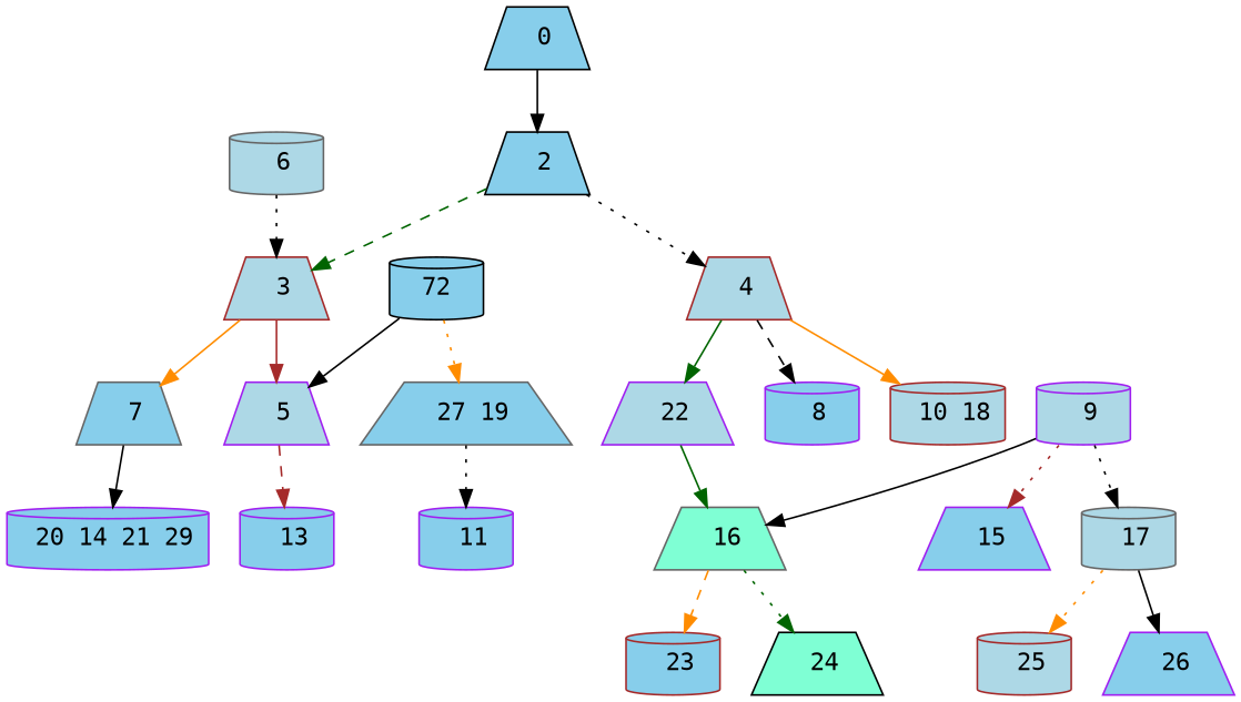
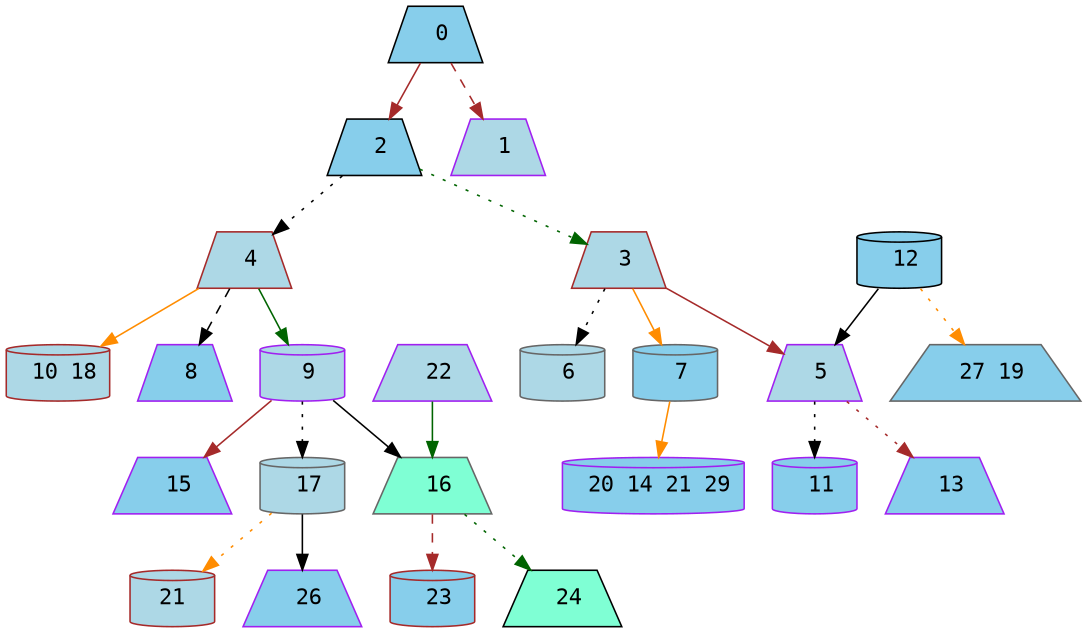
  digraph {
    fontname="DejaVu Sans Mono"
    node [color=purple fillcolor=skyblue fontname="DejaVu Sans Mono" shape=trapezium style=filled]
    edge [color=black fontname="DejaVu Sans Mono" style=solid]
    " 0" [color=black]
    " 2" [color=black]
+   " 1" [fillcolor=lightblue]
    " 3" [color=brown fillcolor=lightblue]
    " 4" [color=brown fillcolor=lightblue]
    " 5" [fillcolor=lightblue]
    " 6" [color=gray40 fillcolor=lightblue shape=cylinder]
-   " 7" [color=gray40]
-   " 8" [shape=cylinder]
+   " 7" [color=gray40 shape=cylinder]
+   " 8"
    " 9" [fillcolor=lightblue shape=cylinder]
    " 10 18" [color=brown fillcolor=lightblue shape=cylinder]
    " 11" [shape=cylinder]
-   " 13" [shape=cylinder]
+   " 13"
    " 20 14 21 29" [shape=cylinder]
    " 15"
    " 16" [color=gray40 fillcolor=aquamarine]
    " 17" [color=gray40 fillcolor=lightblue shape=cylinder]
-   " 12" [color=black shape=cylinder label=72]
+   " 12" [color=black shape=cylinder]
    " 27 19" [color=gray40]
    " 23" [color=brown shape=cylinder]
    " 24" [color=black fillcolor=aquamarine]
-   " 25" [color=brown fillcolor=lightblue shape=cylinder]
+   " 25" [color=brown fillcolor=lightblue shape=cylinder label=21]
    " 26"
    " 22" [fillcolor=lightblue]
-   " 0" -> " 2"
-   " 2" -> " 3" [color=darkgreen style=dashed]
+   " 0" -> " 2" [color=brown]
+   " 0" -> " 1" [color=brown style=dashed]
+   " 2" -> " 3" [color=darkgreen style=dotted]
    " 2" -> " 4" [style=dotted]
    " 3" -> " 5" [color=brown]
-   " 6" -> " 3" [style=dotted]
+   " 3" -> " 6" [style=dotted]
    " 3" -> " 7" [color=darkorange]
    " 4" -> " 8" [style=dashed]
-   " 4" -> " 22" [color=darkgreen]
+   " 4" -> " 9" [color=darkgreen]
    " 4" -> " 10 18" [color=darkorange]
-   " 27 19" -> " 11" [style=dotted]
-   " 5" -> " 13" [color=brown style=dashed]
-   " 7" -> " 20 14 21 29"
-   " 9" -> " 15" [color=brown style=dotted]
+   " 5" -> " 11" [style=dotted]
+   " 5" -> " 13" [color=brown style=dotted]
+   " 7" -> " 20 14 21 29" [color=darkorange]
+   " 9" -> " 15" [color=brown]
    " 9" -> " 16"
    " 9" -> " 17" [style=dotted]
-   " 16" -> " 23" [color=darkorange style=dashed]
+   " 16" -> " 23" [color=brown style=dashed]
    " 16" -> " 24" [color=darkgreen style=dotted]
    " 17" -> " 25" [color=darkorange style=dotted]
    " 17" -> " 26"
    " 12" -> " 5"
    " 12" -> " 27 19" [color=darkorange style=dotted]
    " 22" -> " 16" [color=darkgreen]
  }
